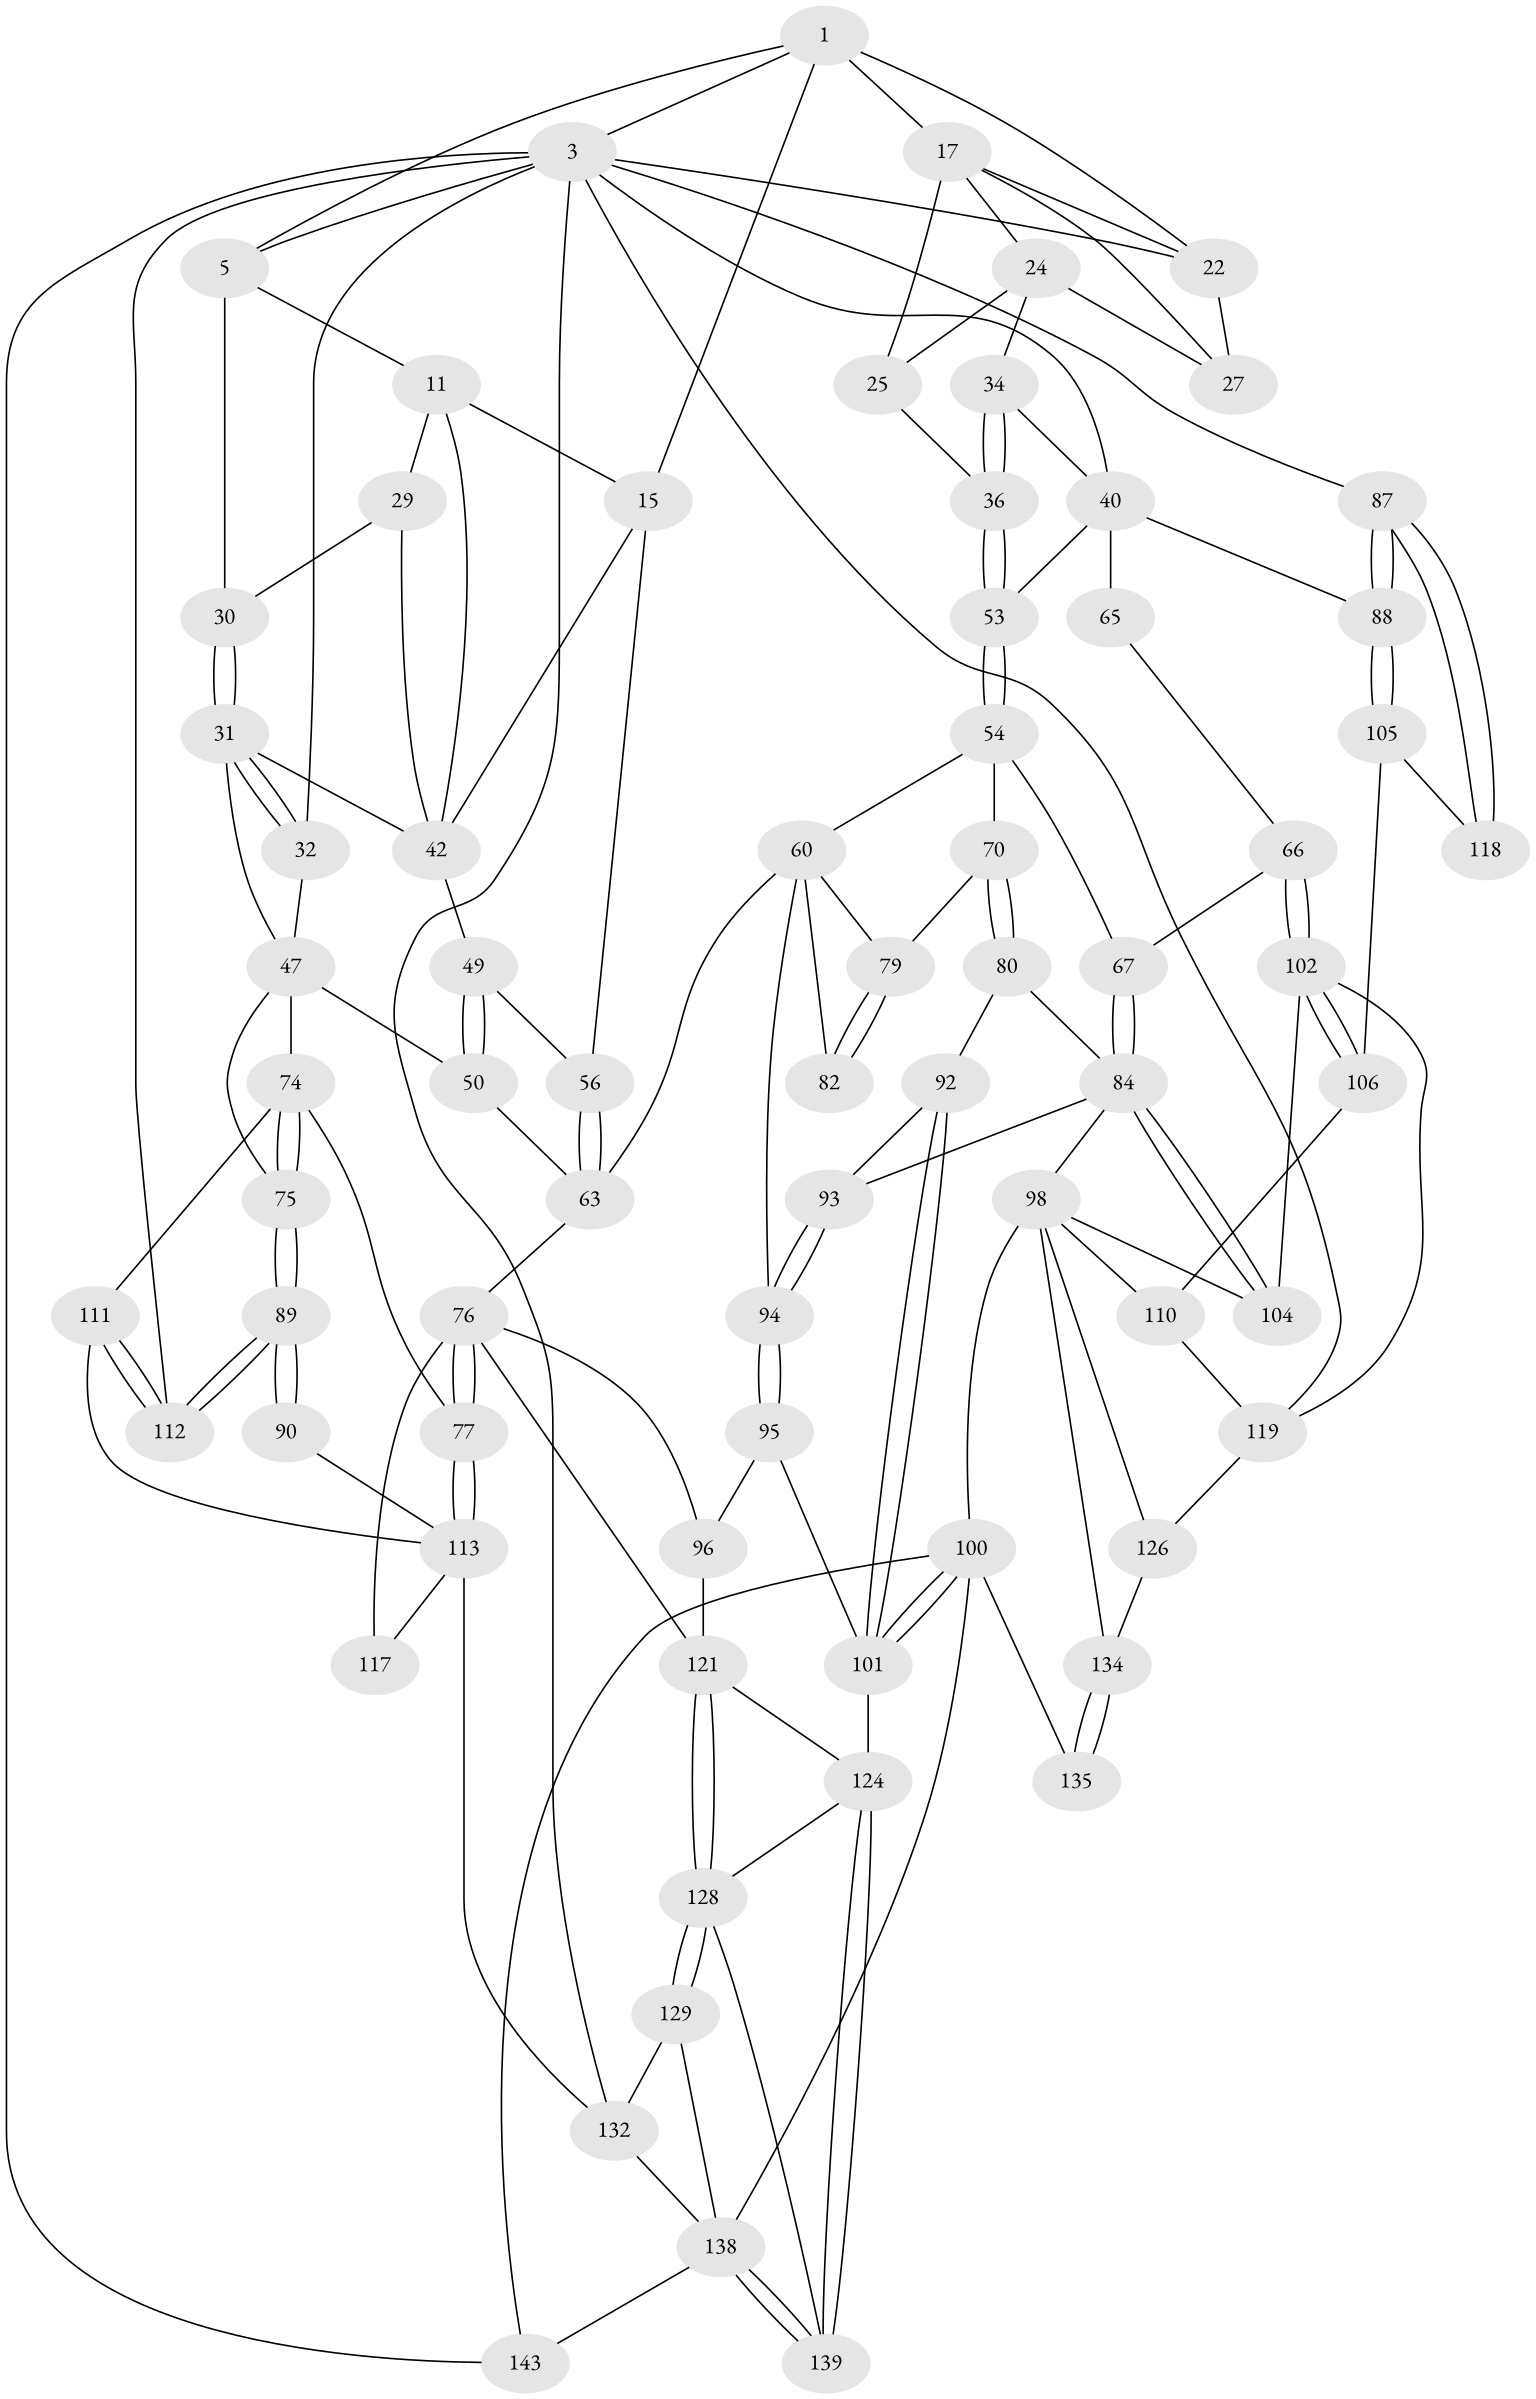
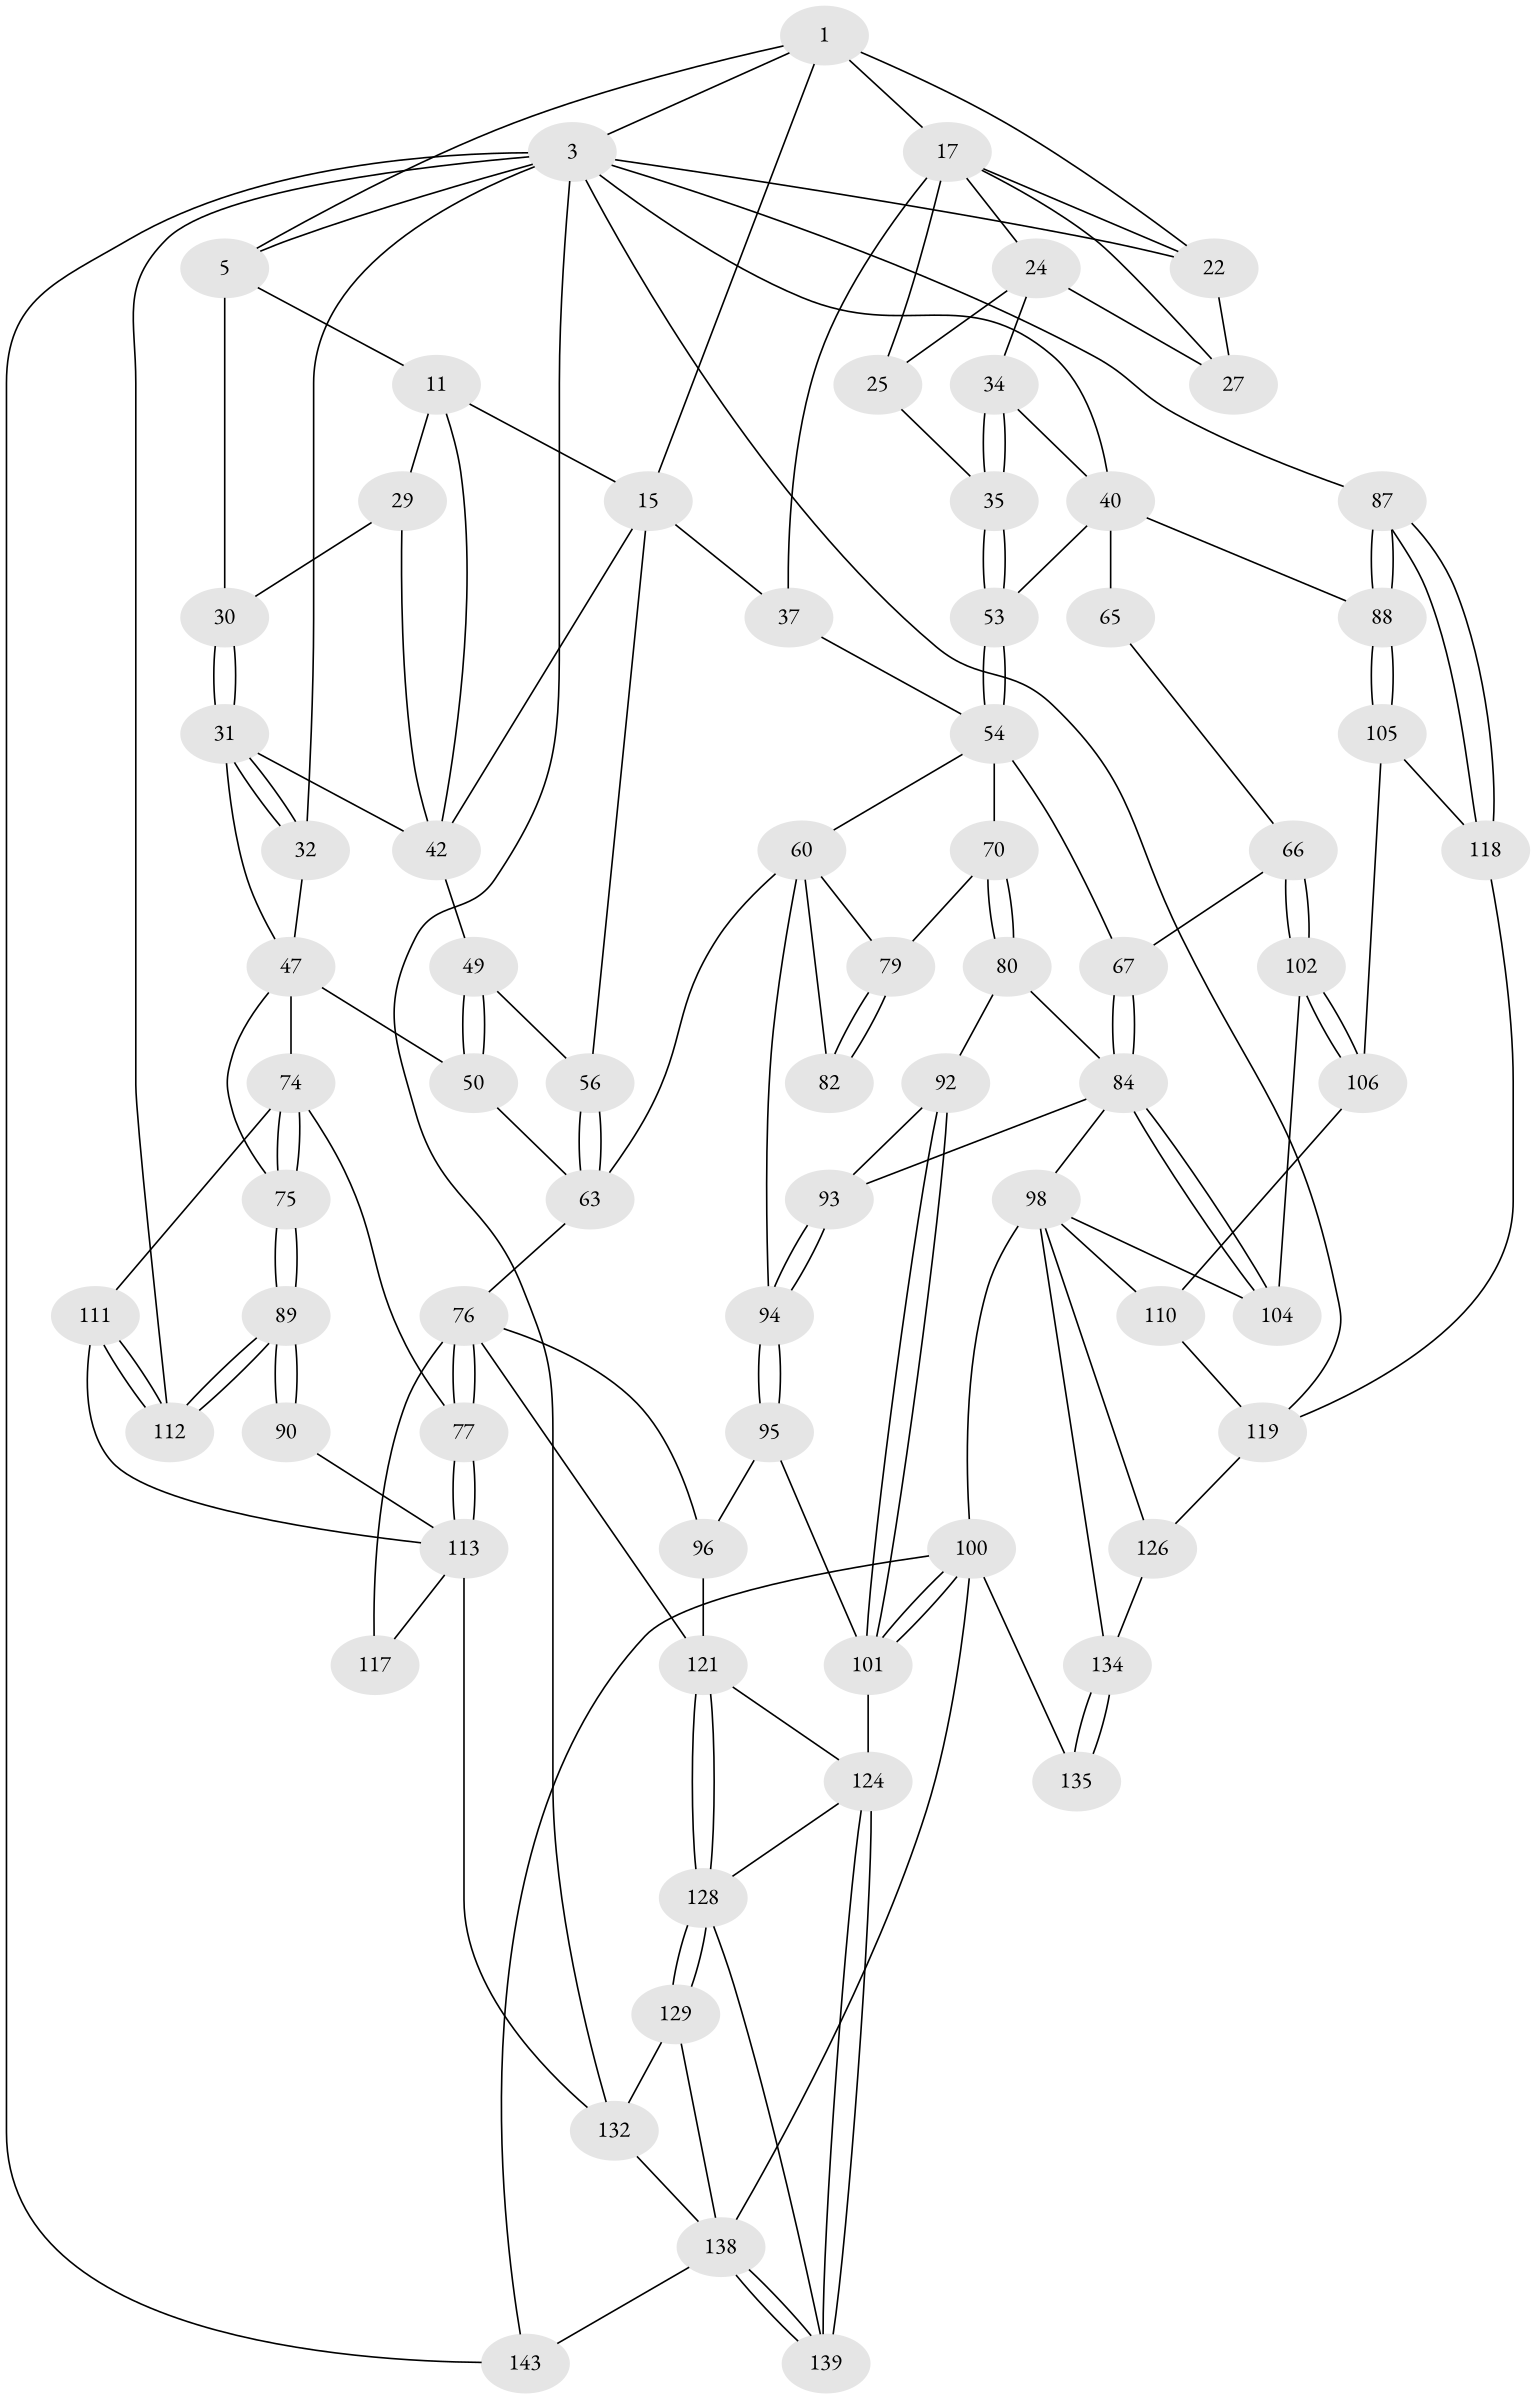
  graph {
    fontname="EB Garamond"
    node [color=gray90 fontname="EB Garamond" style=filled]
    edge [fontname="EB Garamond"]
    1 [super="+2+7"]
    3 [super="+4+23+86"]
    5 [super="+10+6"]
    15 [super="+39"]
    17 [super="+20+18"]
    22
    32
    40 [super="+41+69"]
    87
    119 [super="+120+140"]
    132 [super="+146"]
    143
    112
    11 [super="+12"]
    30
    29
    42 [super="+43"]
+   37 [super="+38"]
    56
    24 [super="+28"]
    25 [super="+33"]
    27
    47 [super="+48+52"]
    53
    65
    88
    118
    113 [super="+114"]
    90
    126 [super="+133"]
    138 [super="+144"]
    31 [super="+45"]
    49 [super="+57"]
    54 [super="+68+55"]
    63 [super="+73"]
    34
-   35 [super="+36" label=36]
+   35 [super="+36"]
    50 [super="+64+51"]
    74 [super="+78"]
    75
    60 [super="+61"]
    67
    70 [super="+71"]
    66
    105
    77
    111 [super="+115"]
    89
    76 [super="+97"]
    79
    82 [super="+83"]
    94
    84 [super="+85"]
    80 [super="+81"]
    95
    96
    117
    121 [super="+122"]
    102 [super="+103"]
    104
    106 [super="+109"]
    93
    98 [super="+107+99"]
    92
    124 [super="+125"]
    128 [super="+131"]
    101 [super="+108"]
    100 [super="+136"]
    110
    134
    135
    139
    129 [super="+130"]
    1 -- 3
    1 -- 5
    1 -- 15
    1 -- 17 [weight=2]
    1 -- 22
    3 -- 5
    3 -- 22
    3 -- 32
    3 -- 40
    3 -- 87
    3 -- 119
    3 -- 132
    3 -- 143
    3 -- 112
    5 -- 11
    5 -- 30
    15 -- 42
+   15 -- 37
    15 -- 56
    17 -- 22
+   17 -- 37
    17 -- 24
    17 -- 25 [weight=2]
    17 -- 27
    22 -- 27
    32 -- 47
    40 -- 53
    40 -- 65 [weight=2]
    40 -- 88
    87 -- 88
    87 -- 88
    87 -- 118
    87 -- 118
    119 -- 126 [weight=2]
    132 -- 138
    11 -- 15
    11 -- 29
    11 -- 42
    30 -- 31
    30 -- 31
    29 -- 30
    29 -- 42
    42 -- 49
+   37 -- 54
    56 -- 63
    56 -- 63
    24 -- 25
    24 -- 27
    24 -- 34
    25 -- 35
    47 -- 50
    47 -- 74
    47 -- 75
    53 -- 54
    53 -- 54
    65 -- 66
    88 -- 105
    88 -- 105
-   102 -- 119
+   118 -- 119
    113 -- 132
    113 -- 117
    90 -- 113
    126 -- 134
    138 -- 143
    138 -- 139
    138 -- 139
    31 -- 32
    31 -- 32
    31 -- 42
    31 -- 47
    49 -- 56
    49 -- 50 [weight=2]
    49 -- 50
    54 -- 60
    54 -- 67
    54 -- 70 [weight=2]
    63 -- 76
    34 -- 40
    34 -- 35
    34 -- 35
    35 -- 53
    35 -- 53
    50 -- 63
    74 -- 75
    74 -- 75
    74 -- 77
    74 -- 111
    75 -- 89
    75 -- 89
    60 -- 63
    60 -- 79
    60 -- 82
    60 -- 94
    67 -- 84
    67 -- 84
    70 -- 79
    70 -- 80
    70 -- 80
    66 -- 67
    66 -- 102
    66 -- 102
    105 -- 118
    105 -- 106
    77 -- 113
    77 -- 113
    111 -- 112 [weight=2]
    111 -- 112
    111 -- 113
    89 -- 112
    89 -- 112
    89 -- 90
    89 -- 90
    76 -- 77
    76 -- 77
    76 -- 96
    76 -- 117
    76 -- 121
    79 -- 82
    79 -- 82
    94 -- 95
    94 -- 95
    84 -- 104
    84 -- 104
    84 -- 93
    84 -- 98
    80 -- 84
    80 -- 92
    95 -- 96
    95 -- 101
    96 -- 121
    121 -- 124
    121 -- 128
    121 -- 128
    102 -- 104
    102 -- 106 [weight=2]
    102 -- 106
    106 -- 110
    93 -- 94
    93 -- 94
    98 -- 126
    98 -- 104
    98 -- 100
    98 -- 110
    98 -- 134
    92 -- 93
    92 -- 101
    92 -- 101
    124 -- 128
    124 -- 139
    124 -- 139
    128 -- 139
    128 -- 129
    128 -- 129
    101 -- 124
    100 -- 143
    100 -- 138
    100 -- 101
    100 -- 101
    100 -- 135 [weight=2]
    110 -- 119
    134 -- 135
    134 -- 135
    129 -- 132
    129 -- 138
  }
